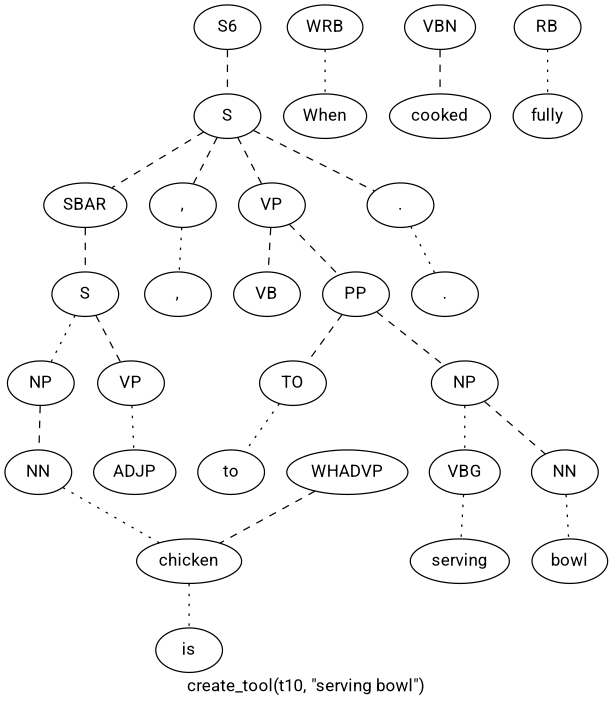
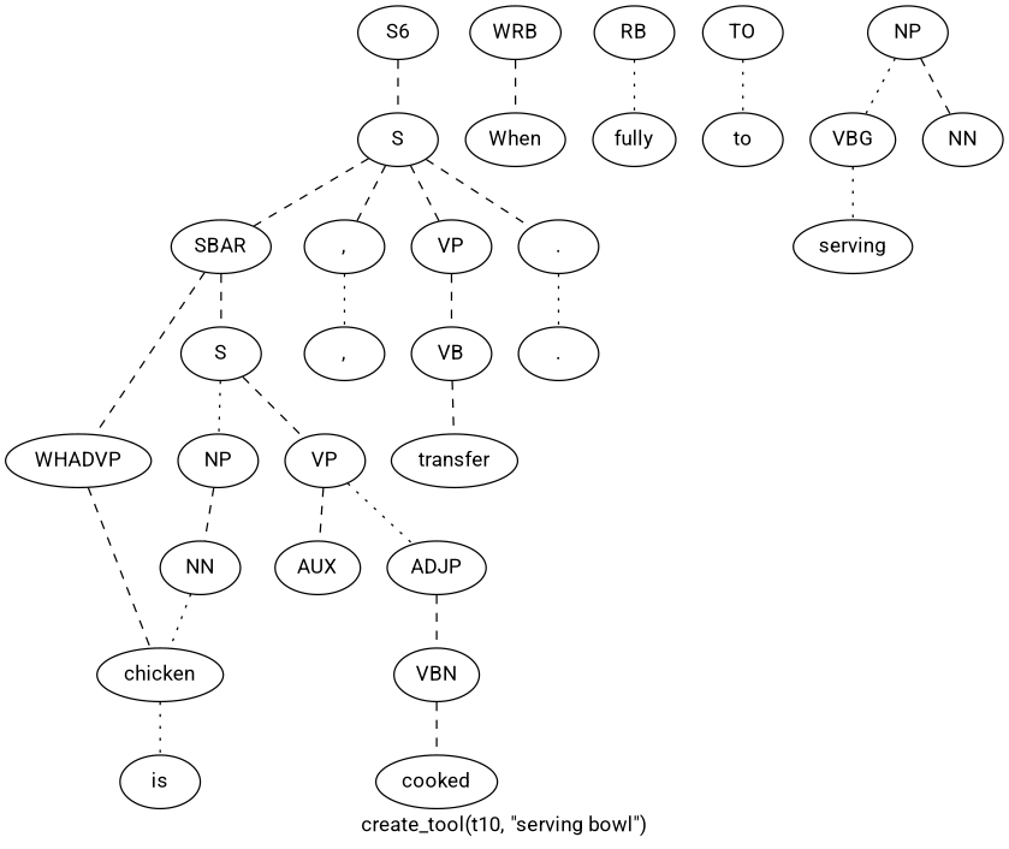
  graph {
    fontname=Roboto
    label="create_tool(t10, \"serving bowl\")"
    node [fontname=Roboto]
    edge [fontname=Roboto style=dashed]
    n1 [label=S6]
    n2 [label=S]
    n3 [label=SBAR]
    n4 [label=","]
    n5 [label=VP]
    n6 [label="."]
    n7 [label=WHADVP]
    n8 [label=S]
    n9 [label=","]
    n10 [label=VB]
-   n11 [label=PP]
    n12 [label="."]
    n13 [label=chicken]
    n14 [label=NP]
    n15 [label=VP]
    n16 [label=WRB]
    n17 [label=When]
    n18 [label=NN]
+   n19 [label=AUX]
    n20 [label=ADJP]
    n21 [label=is]
    n22 [label=VBN]
    n23 [label=RB]
    n24 [label=fully]
    n25 [label=cooked]
+   n26 [label=transfer]
    n27 [label=TO]
    n28 [label=NP]
    n29 [label=to]
    n30 [label=VBG]
    n31 [label=NN]
    n32 [label=serving]
-   n33 [label=bowl]
    n1 -- n2
    n2 -- n3
    n2 -- n4
    n2 -- n5
    n2 -- n6
+   n3 -- n7
    n3 -- n8
    n4 -- n9 [style=dotted]
    n5 -- n10
-   n5 -- n11
    n6 -- n12 [style=dotted]
    n7 -- n13
    n8 -- n14 [style=dotted]
    n8 -- n15
-   n11 -- n27
-   n11 -- n28
+   n10 -- n26
    n13 -- n21 [style=dotted]
    n14 -- n18
+   n15 -- n19
    n15 -- n20 [style=dotted]
-   n16 -- n17 [style=dotted]
+   n16 -- n17
    n18 -- n13 [style=dotted]
+   n20 -- n22
    n22 -- n25
    n23 -- n24 [style=dotted]
    n27 -- n29 [style=dotted]
    n28 -- n30 [style=dotted]
    n28 -- n31
    n30 -- n32 [style=dotted]
-   n31 -- n33 [style=dotted]
  }
